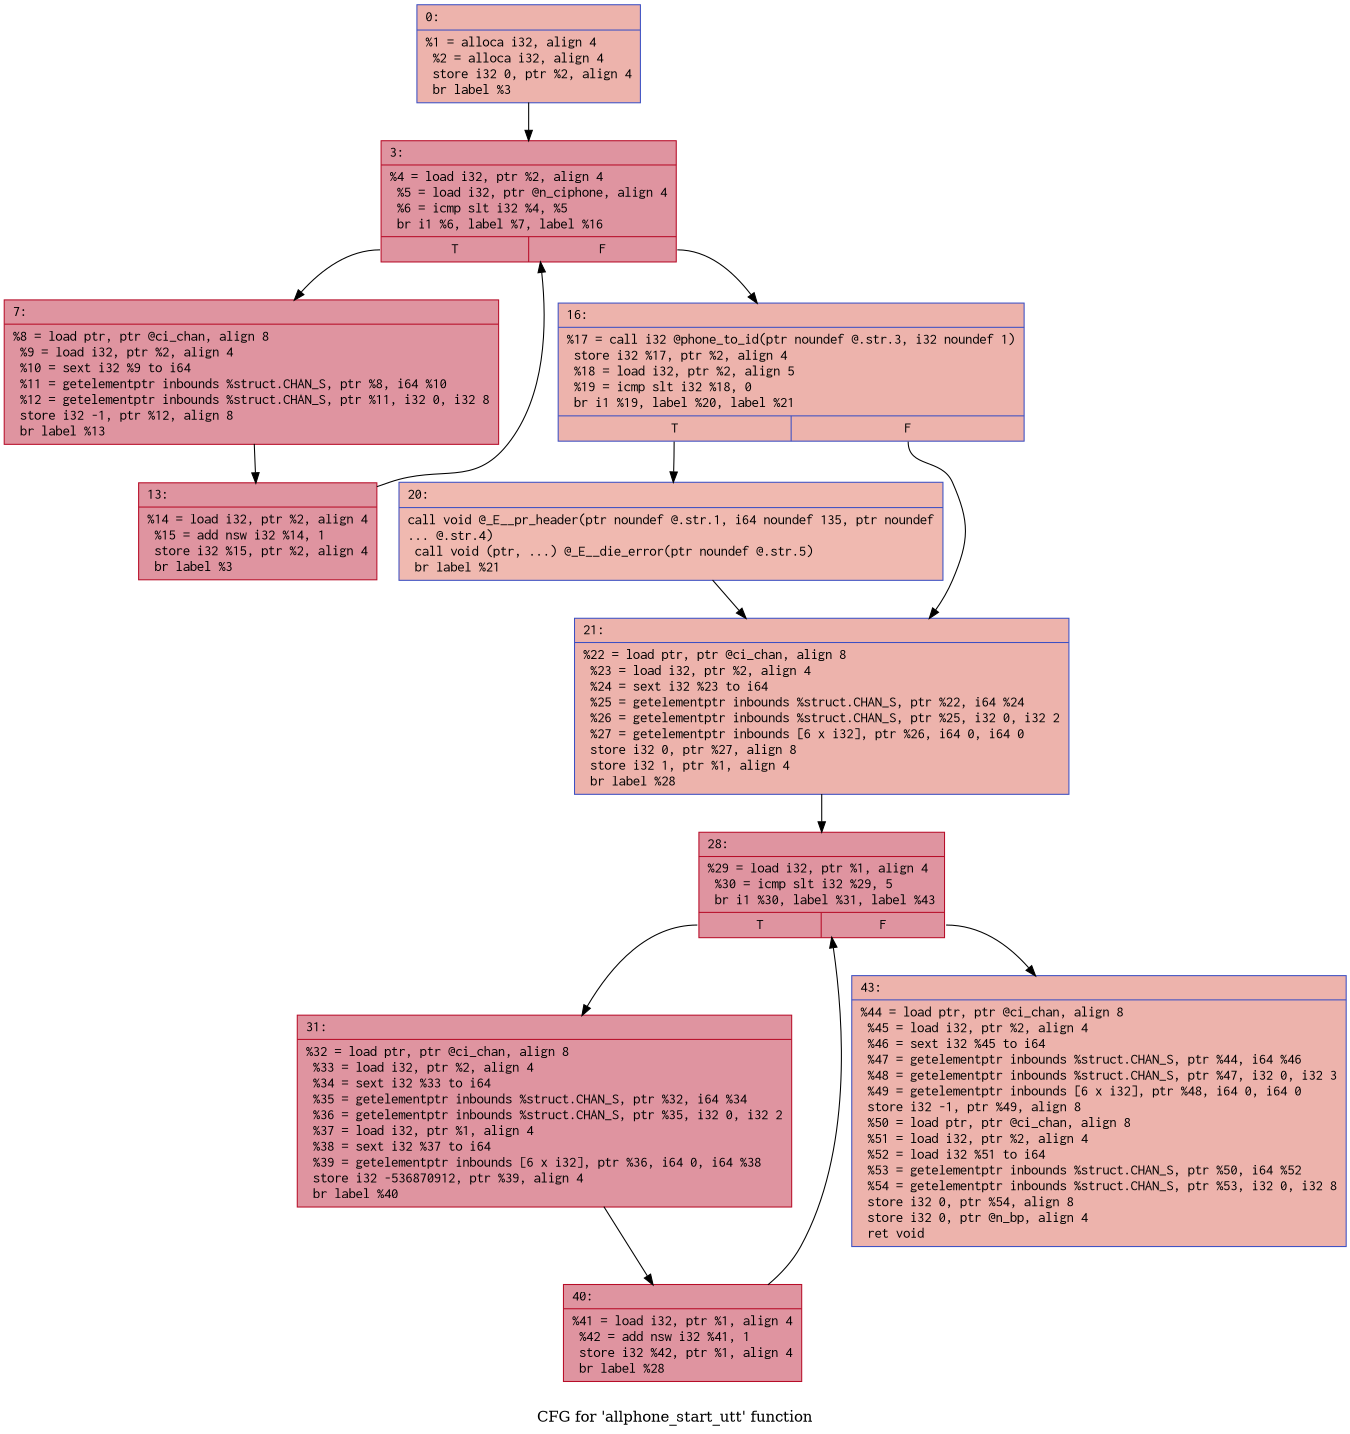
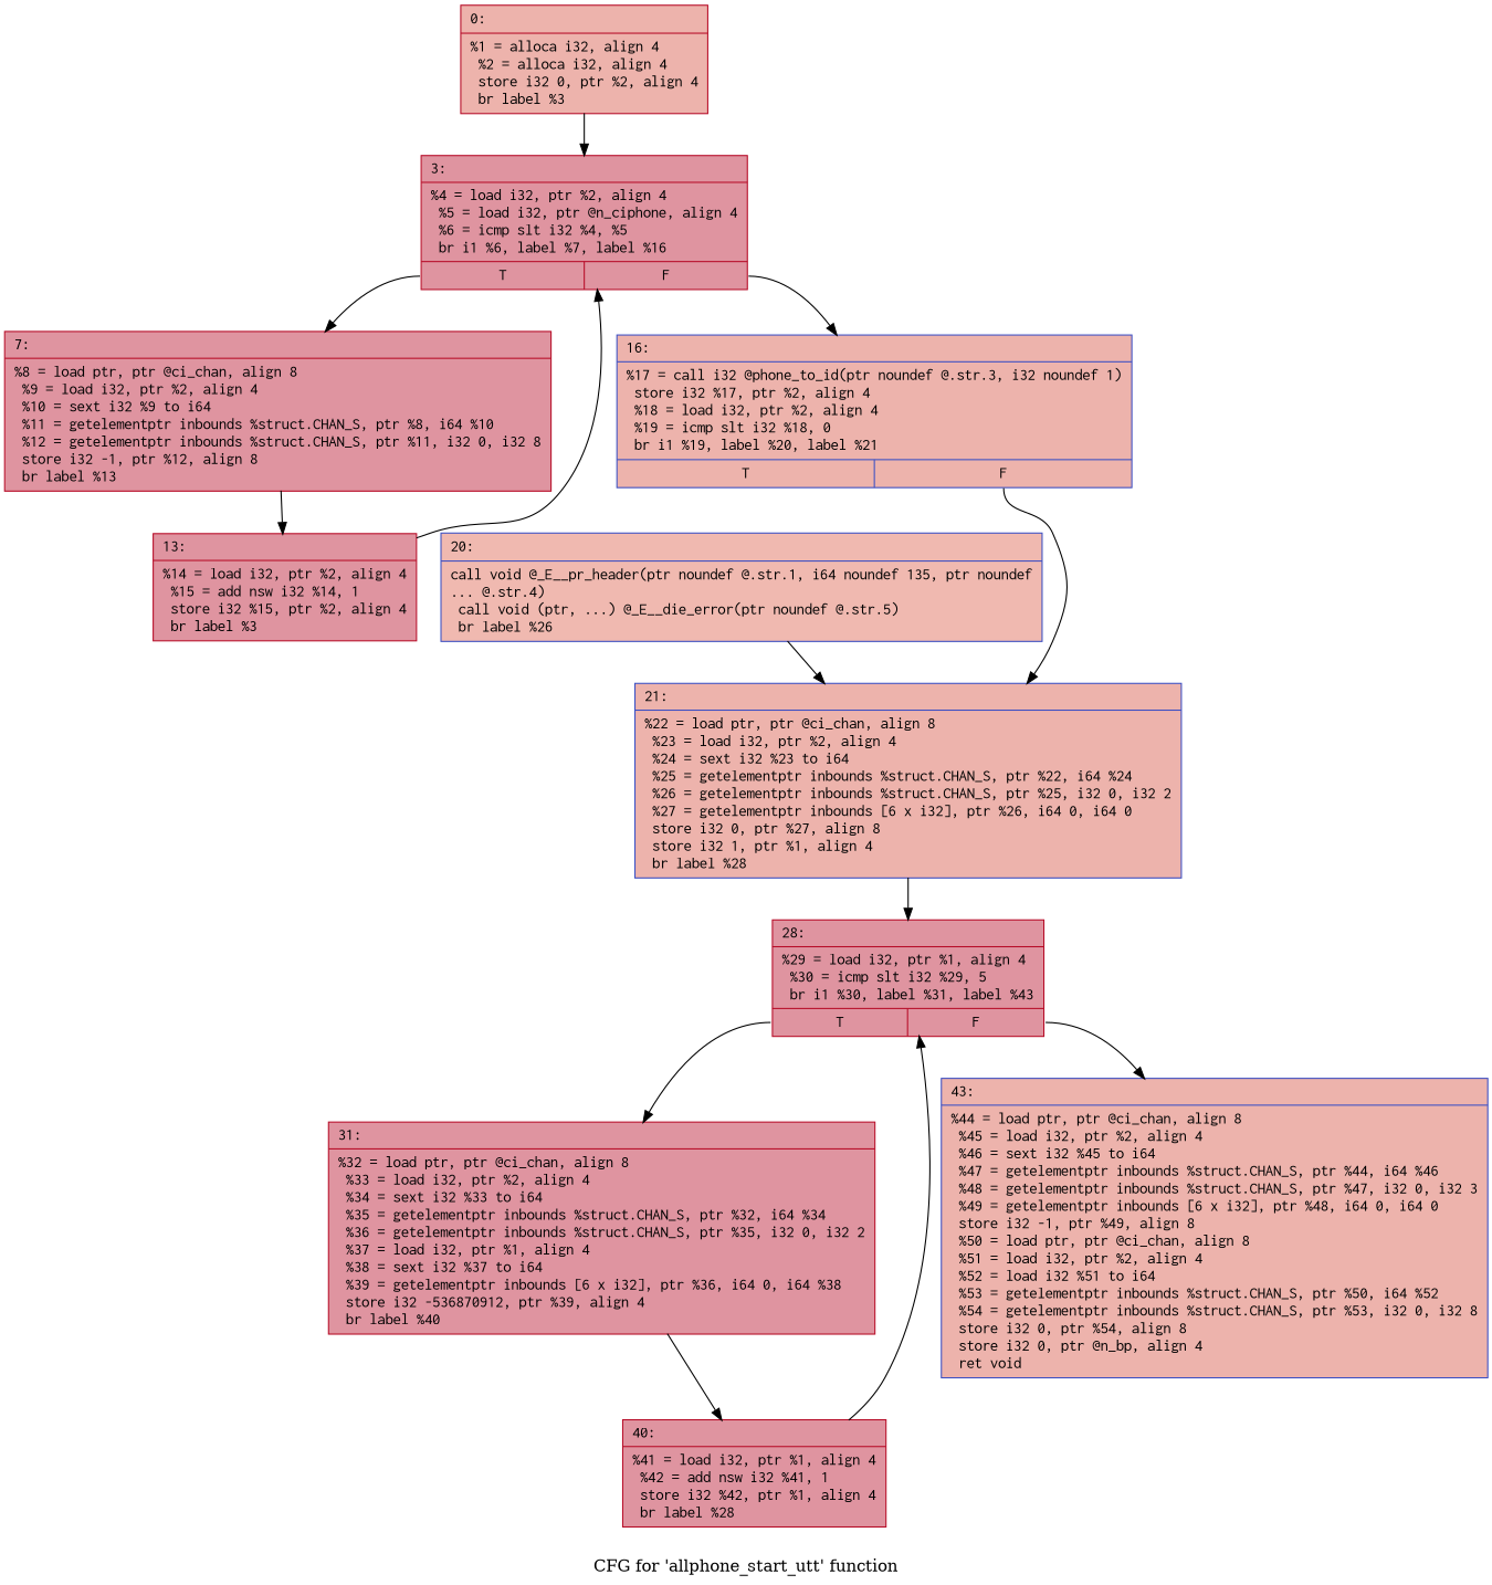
  digraph {
    label="CFG for 'allphone_start_utt' function"
    node [color="#b70d28ff" fillcolor="#b70d2870" fontname=Courier shape=record style=filled]
-   n1 [color="#3d50c3ff" fillcolor="#d6524470" label="{0:\l|  %1 = alloca i32, align 4\l  %2 = alloca i32, align 4\l  store i32 0, ptr %2, align 4\l  br label %3\l}"]
+   n1 [fillcolor="#d6524470" label="{0:\l|  %1 = alloca i32, align 4\l  %2 = alloca i32, align 4\l  store i32 0, ptr %2, align 4\l  br label %3\l}"]
    n2 [label="{3:\l|  %4 = load i32, ptr %2, align 4\l  %5 = load i32, ptr @n_ciphone, align 4\l  %6 = icmp slt i32 %4, %5\l  br i1 %6, label %7, label %16\l|{<s0>T|<s1>F}}"]
    n3 [label="{7:\l|  %8 = load ptr, ptr @ci_chan, align 8\l  %9 = load i32, ptr %2, align 4\l  %10 = sext i32 %9 to i64\l  %11 = getelementptr inbounds %struct.CHAN_S, ptr %8, i64 %10\l  %12 = getelementptr inbounds %struct.CHAN_S, ptr %11, i32 0, i32 8\l  store i32 -1, ptr %12, align 8\l  br label %13\l}"]
-   n4 [color="#3d50c3ff" fillcolor="#d6524470" label="{16:\l|  %17 = call i32 @phone_to_id(ptr noundef @.str.3, i32 noundef 1)\l  store i32 %17, ptr %2, align 4\l  %18 = load i32, ptr %2, align 5\l  %19 = icmp slt i32 %18, 0\l  br i1 %19, label %20, label %21\l|{<s0>T|<s1>F}}"]
+   n4 [color="#3d50c3ff" fillcolor="#d6524470" label="{16:\l|  %17 = call i32 @phone_to_id(ptr noundef @.str.3, i32 noundef 1)\l  store i32 %17, ptr %2, align 4\l  %18 = load i32, ptr %2, align 4\l  %19 = icmp slt i32 %18, 0\l  br i1 %19, label %20, label %21\l|{<s0>T|<s1>F}}"]
    n5 [label="{13:\l|  %14 = load i32, ptr %2, align 4\l  %15 = add nsw i32 %14, 1\l  store i32 %15, ptr %2, align 4\l  br label %3\l}"]
-   n6 [color="#3d50c3ff" fillcolor="#de614d70" label="{20:\l|  call void @_E__pr_header(ptr noundef @.str.1, i64 noundef 135, ptr noundef\l... @.str.4)\l  call void (ptr, ...) @_E__die_error(ptr noundef @.str.5)\l  br label %21\l}"]
+   n6 [color="#3d50c3ff" fillcolor="#de614d70" label="{20:\l|  call void @_E__pr_header(ptr noundef @.str.1, i64 noundef 135, ptr noundef\l... @.str.4)\l  call void (ptr, ...) @_E__die_error(ptr noundef @.str.5)\l  br label %26\l}"]
    n7 [color="#3d50c3ff" fillcolor="#d6524470" label="{21:\l|  %22 = load ptr, ptr @ci_chan, align 8\l  %23 = load i32, ptr %2, align 4\l  %24 = sext i32 %23 to i64\l  %25 = getelementptr inbounds %struct.CHAN_S, ptr %22, i64 %24\l  %26 = getelementptr inbounds %struct.CHAN_S, ptr %25, i32 0, i32 2\l  %27 = getelementptr inbounds [6 x i32], ptr %26, i64 0, i64 0\l  store i32 0, ptr %27, align 8\l  store i32 1, ptr %1, align 4\l  br label %28\l}"]
    n8 [label="{28:\l|  %29 = load i32, ptr %1, align 4\l  %30 = icmp slt i32 %29, 5\l  br i1 %30, label %31, label %43\l|{<s0>T|<s1>F}}"]
    n9 [label="{31:\l|  %32 = load ptr, ptr @ci_chan, align 8\l  %33 = load i32, ptr %2, align 4\l  %34 = sext i32 %33 to i64\l  %35 = getelementptr inbounds %struct.CHAN_S, ptr %32, i64 %34\l  %36 = getelementptr inbounds %struct.CHAN_S, ptr %35, i32 0, i32 2\l  %37 = load i32, ptr %1, align 4\l  %38 = sext i32 %37 to i64\l  %39 = getelementptr inbounds [6 x i32], ptr %36, i64 0, i64 %38\l  store i32 -536870912, ptr %39, align 4\l  br label %40\l}"]
    n10 [color="#3d50c3ff" fillcolor="#d6524470" label="{43:\l|  %44 = load ptr, ptr @ci_chan, align 8\l  %45 = load i32, ptr %2, align 4\l  %46 = sext i32 %45 to i64\l  %47 = getelementptr inbounds %struct.CHAN_S, ptr %44, i64 %46\l  %48 = getelementptr inbounds %struct.CHAN_S, ptr %47, i32 0, i32 3\l  %49 = getelementptr inbounds [6 x i32], ptr %48, i64 0, i64 0\l  store i32 -1, ptr %49, align 8\l  %50 = load ptr, ptr @ci_chan, align 8\l  %51 = load i32, ptr %2, align 4\l  %52 = load i32 %51 to i64\l  %53 = getelementptr inbounds %struct.CHAN_S, ptr %50, i64 %52\l  %54 = getelementptr inbounds %struct.CHAN_S, ptr %53, i32 0, i32 8\l  store i32 0, ptr %54, align 8\l  store i32 0, ptr @n_bp, align 4\l  ret void\l}"]
    n11 [label="{40:\l|  %41 = load i32, ptr %1, align 4\l  %42 = add nsw i32 %41, 1\l  store i32 %42, ptr %1, align 4\l  br label %28\l}"]
    n1 -> n2
    n2 -> n3 [tailport=s0]
    n2 -> n4 [tailport=s1]
    n3 -> n5
-   n4 -> n6 [tailport=s0]
    n4 -> n7 [tailport=s1]
    n5 -> n2
    n6 -> n7
    n7 -> n8
    n8 -> n9 [tailport=s0]
    n8 -> n10 [tailport=s1]
    n9 -> n11
    n11 -> n8
  }
